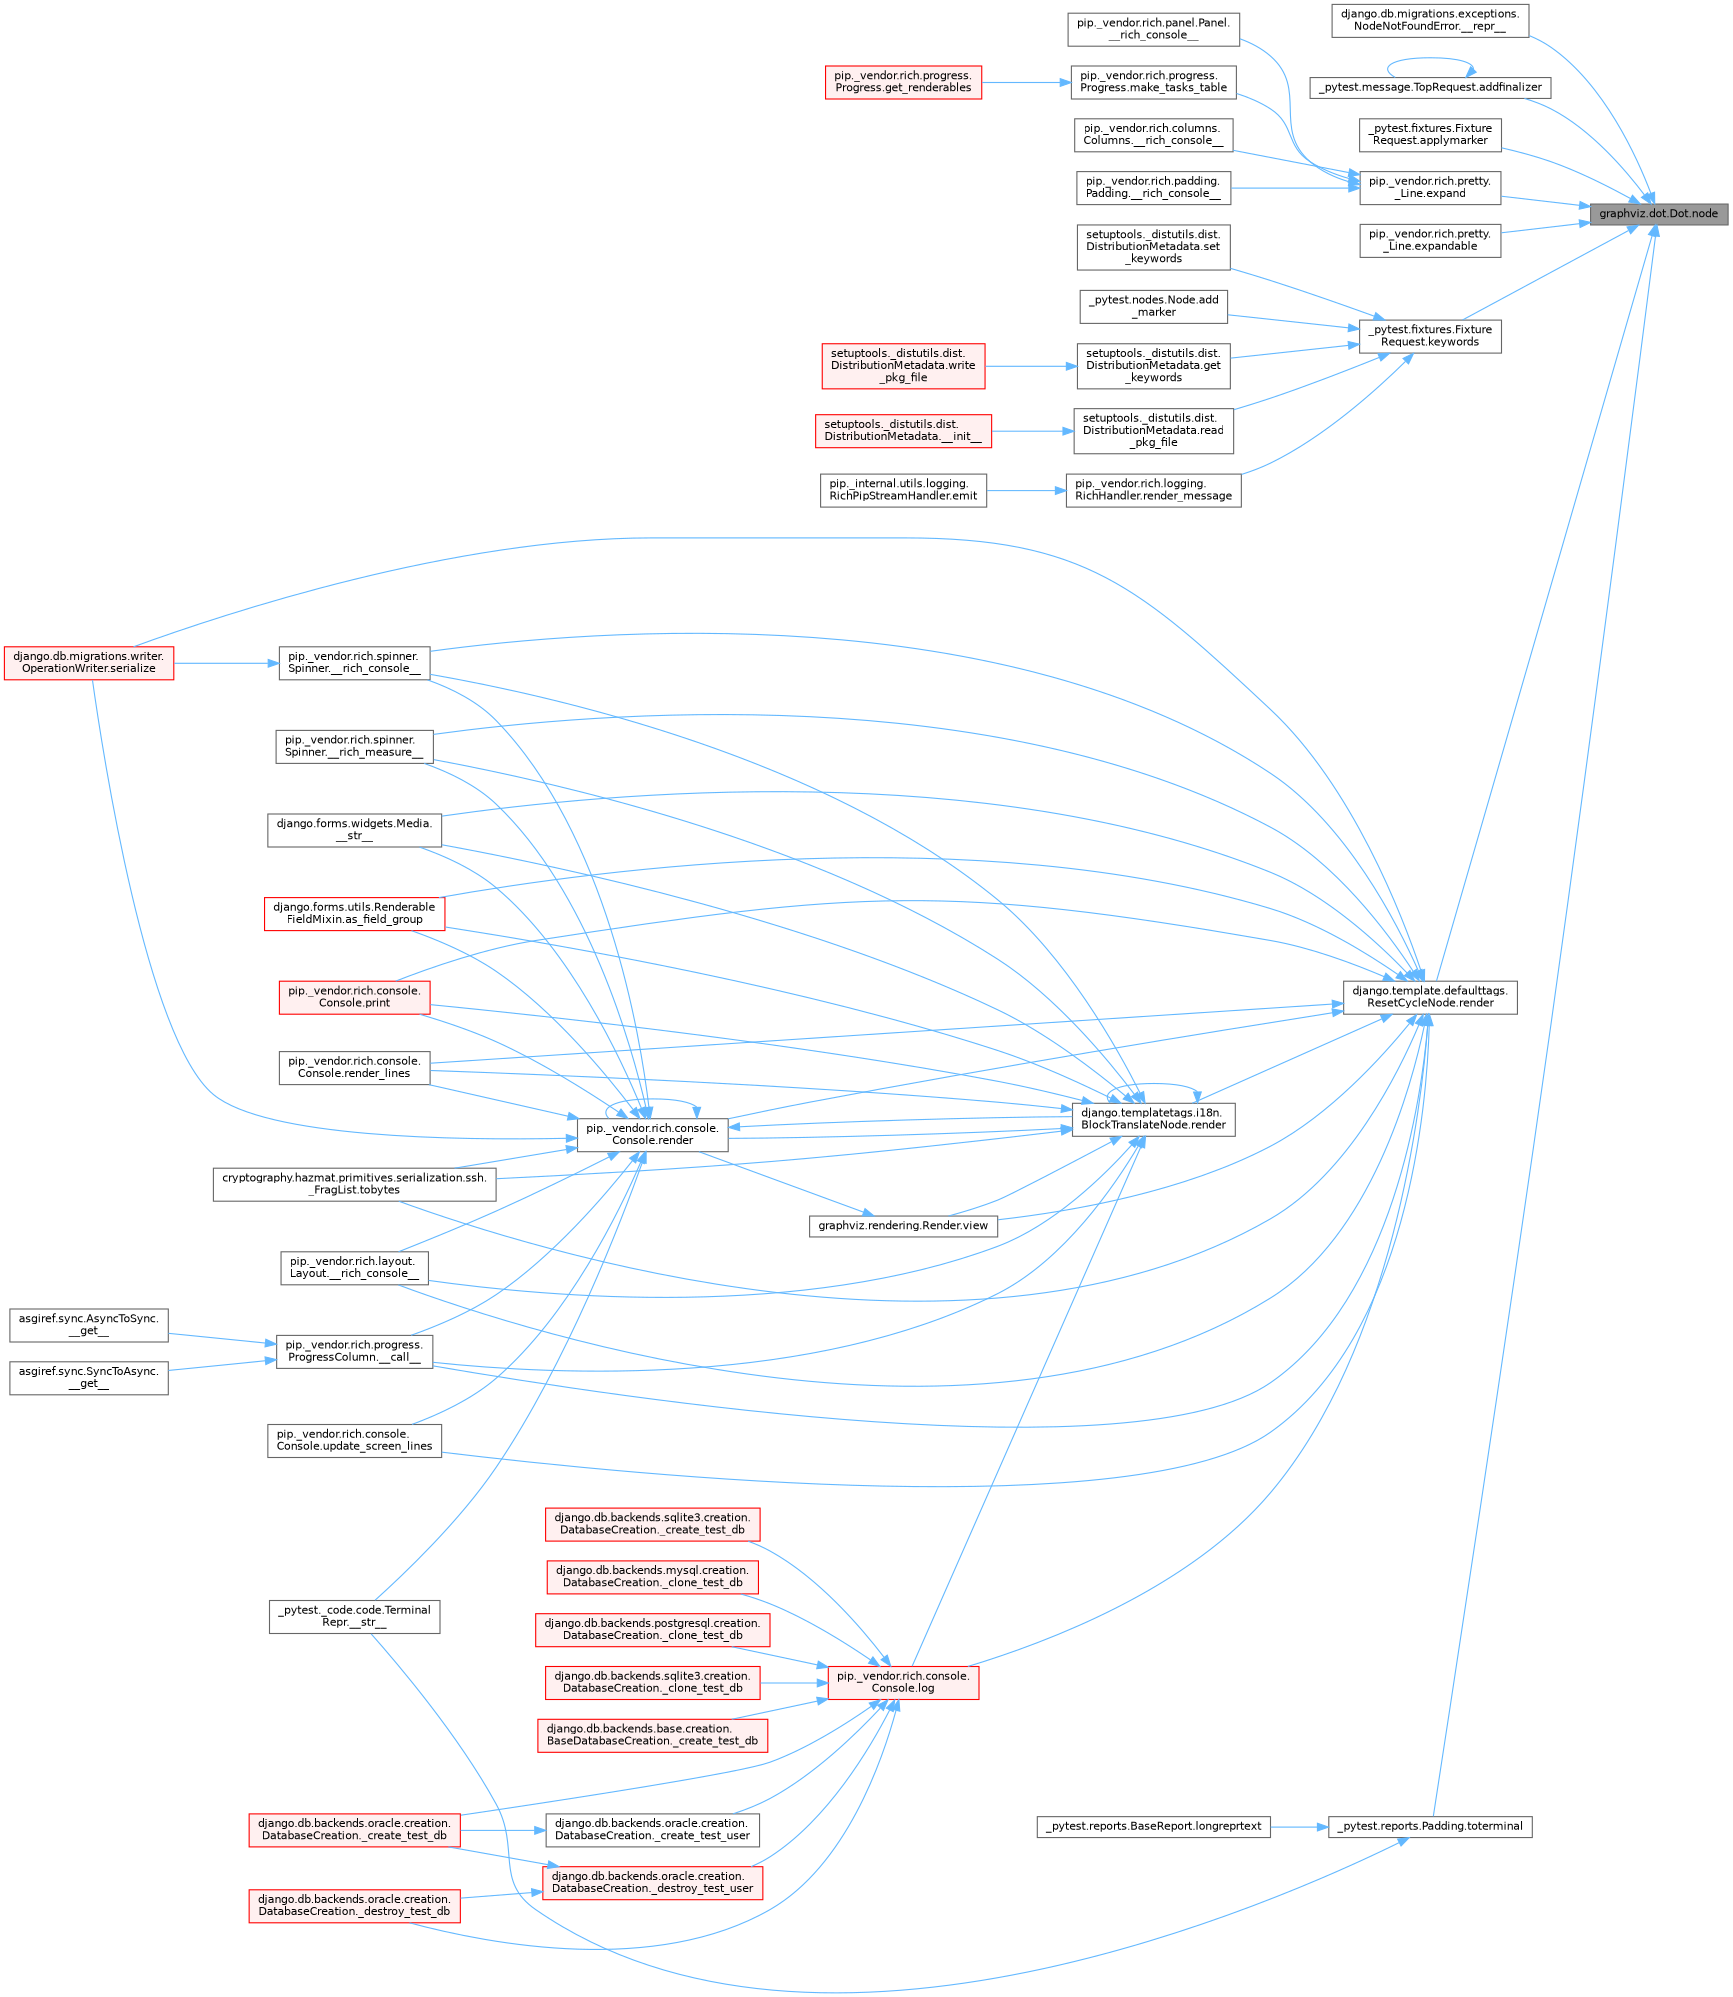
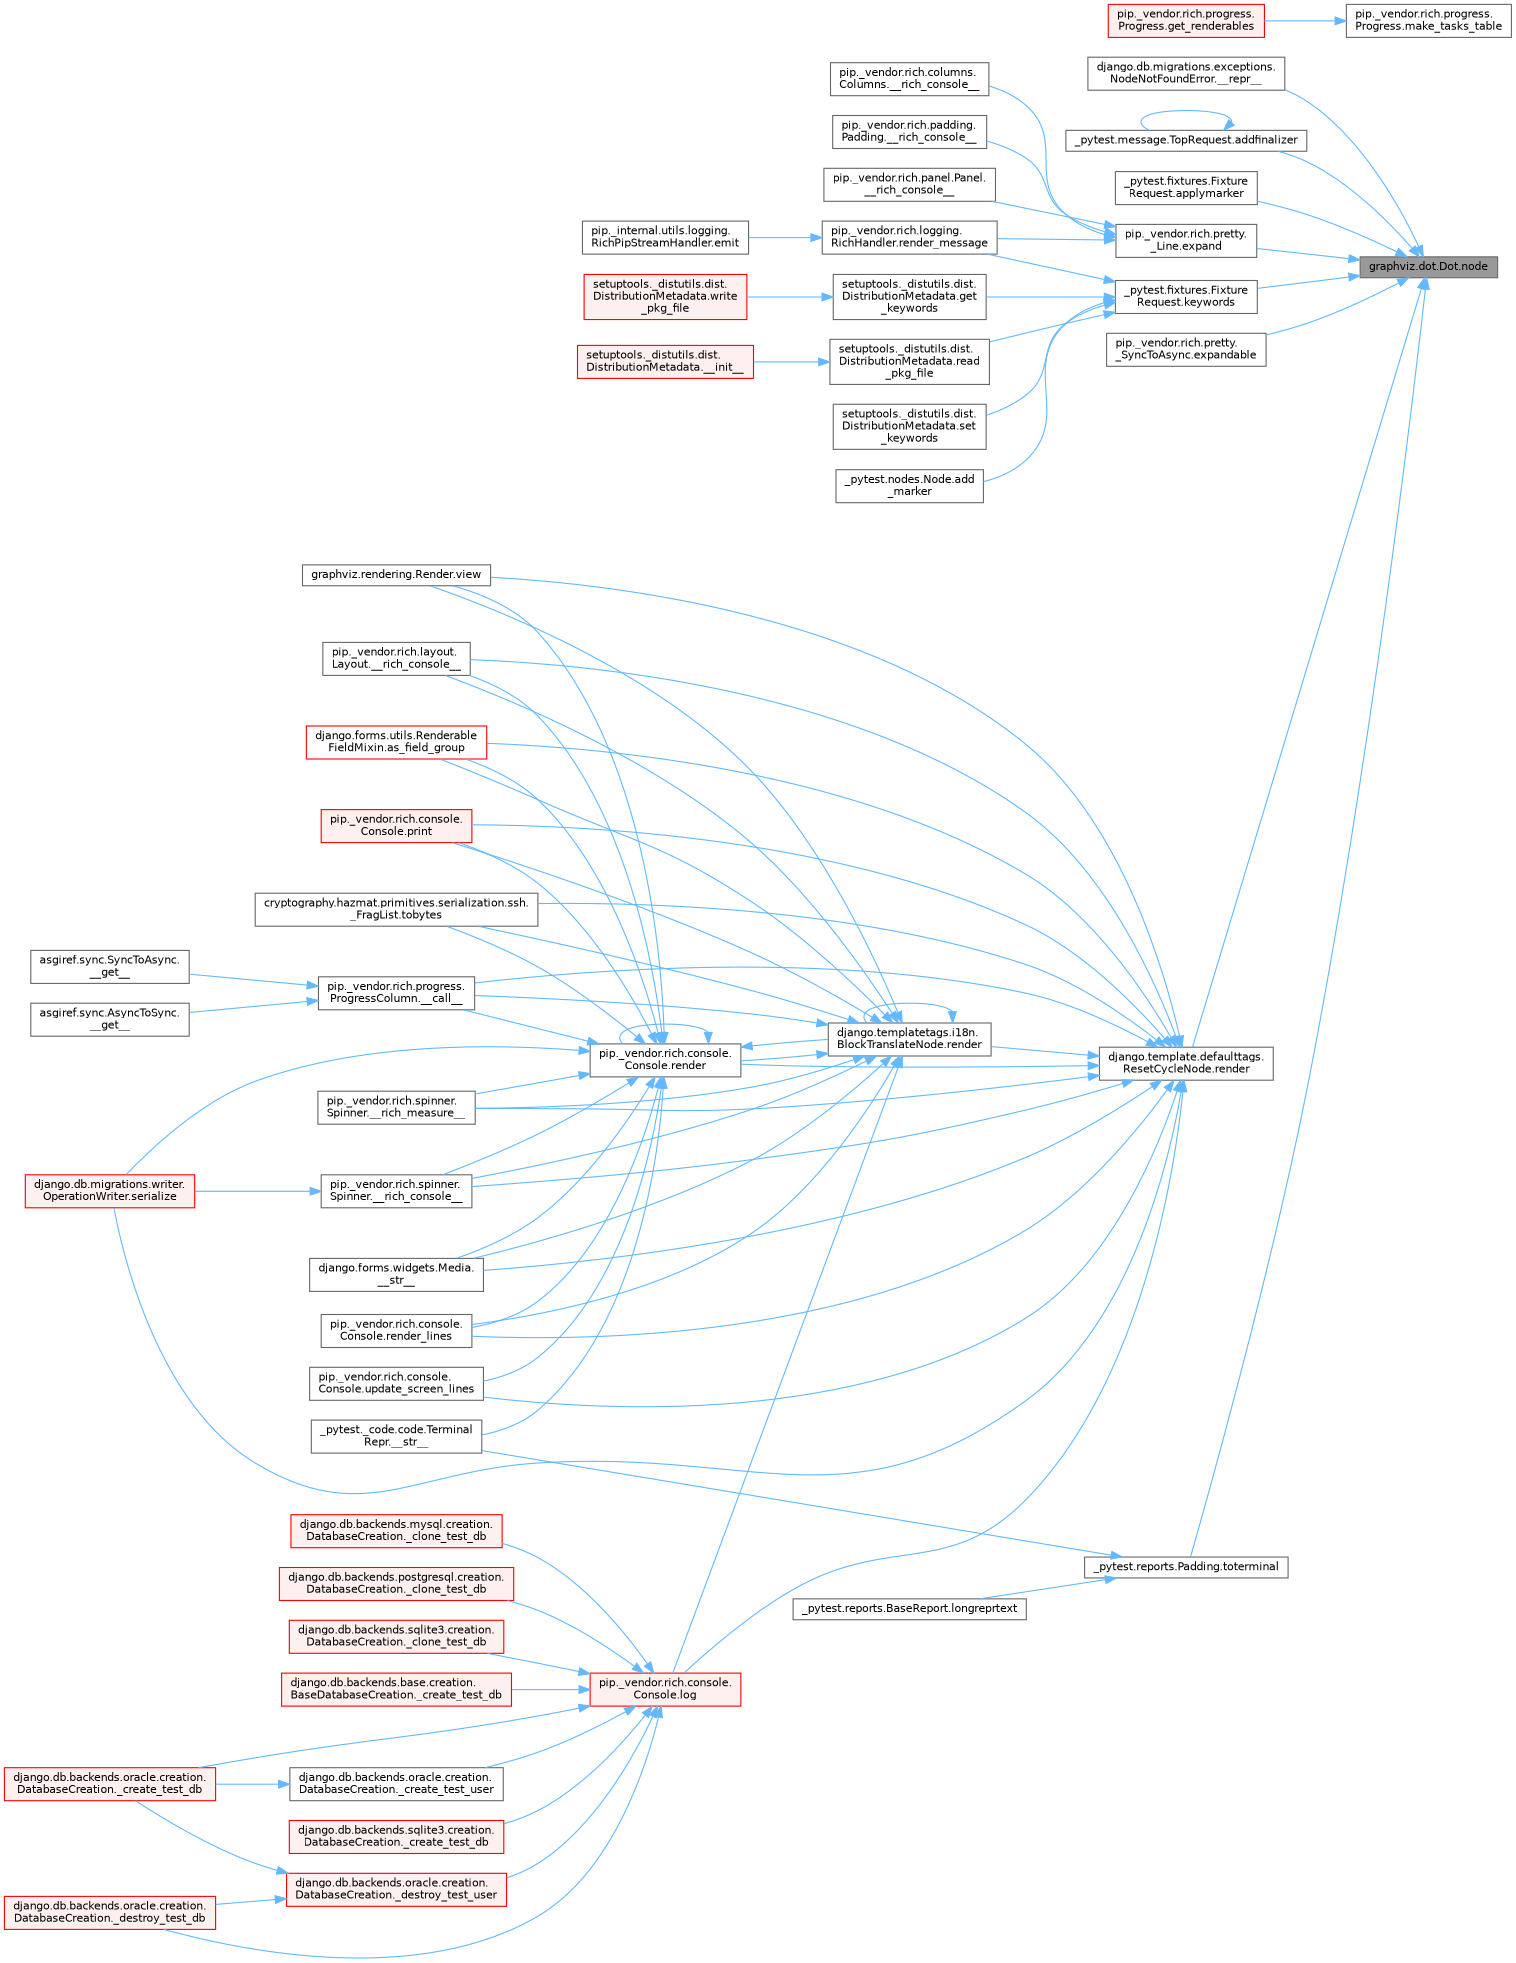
  digraph {
    rankdir=RL
    node [color=grey40 fillcolor=white fontname=Helvetica fontsize=10 shape=box style=filled]
    edge [color=steelblue1 dir=back fontname=Helvetica fontsize=10 labelfontname=Helvetica labelfontsize=10 style=solid]
    n1 [color=gray40 fillcolor=grey60 fontcolor=black height=0.2 label="graphviz.dot.Dot.node" width=0.4]
    n2 [height=0.2 label="django.db.migrations.exceptions.\lNodeNotFoundError.__repr__" width=0.4]
    n3 [height=0.2 label="_pytest.message.TopRequest.addfinalizer" width=0.4]
    n4 [height=0.2 label="_pytest.fixtures.Fixture\lRequest.applymarker" width=0.4]
    n5 [height=0.2 label="pip._vendor.rich.pretty.\l_Line.expand" width=0.4]
-   n6 [height=0.2 label="pip._vendor.rich.pretty.\l_Line.expandable" width=0.4]
+   n6 [height=0.2 label="pip._vendor.rich.pretty.\l_SyncToAsync.expandable" width=0.4]
    n7 [height=0.2 label="_pytest.fixtures.Fixture\lRequest.keywords" width=0.4]
    n8 [height=0.2 label="django.template.defaulttags.\lResetCycleNode.render" width=0.4]
    n9 [height=0.2 label="_pytest.reports.Padding.toterminal" width=0.4]
    n10 [height=0.2 label="pip._vendor.rich.columns.\lColumns.__rich_console__" width=0.4]
    n11 [height=0.2 label="pip._vendor.rich.padding.\lPadding.__rich_console__" width=0.4]
    n12 [height=0.2 label="pip._vendor.rich.panel.Panel.\l__rich_console__" width=0.4]
    n13 [height=0.2 label="pip._vendor.rich.progress.\lProgress.make_tasks_table" width=0.4]
    n14 [height=0.2 label="_pytest.nodes.Node.add\l_marker" width=0.4]
    n15 [height=0.2 label="setuptools._distutils.dist.\lDistributionMetadata.get\l_keywords" width=0.4]
    n16 [height=0.2 label="setuptools._distutils.dist.\lDistributionMetadata.read\l_pkg_file" width=0.4]
    n17 [height=0.2 label="pip._vendor.rich.logging.\lRichHandler.render_message" width=0.4]
    n18 [height=0.2 label="setuptools._distutils.dist.\lDistributionMetadata.set\l_keywords" width=0.4]
    n19 [height=0.2 label="pip._vendor.rich.progress.\lProgressColumn.__call__" width=0.4]
    n20 [height=0.2 label="pip._vendor.rich.layout.\lLayout.__rich_console__" width=0.4]
    n21 [height=0.2 label="pip._vendor.rich.spinner.\lSpinner.__rich_console__" width=0.4]
    n22 [height=0.2 label="pip._vendor.rich.spinner.\lSpinner.__rich_measure__" width=0.4]
    n23 [height=0.2 label="django.forms.widgets.Media.\l__str__" width=0.4]
    n24 [color=red height=0.2 label="django.forms.utils.Renderable\lFieldMixin.as_field_group" width=0.4]
    n25 [color=red fillcolor="#FFF0F0" height=0.2 label="pip._vendor.rich.console.\lConsole.log" width=0.4]
    n26 [color=red fillcolor="#FFF0F0" height=0.2 label="pip._vendor.rich.console.\lConsole.print" width=0.4]
    n27 [height=0.2 label="django.templatetags.i18n.\lBlockTranslateNode.render" width=0.4]
    n28 [height=0.2 label="pip._vendor.rich.console.\lConsole.render" width=0.4]
    n29 [height=0.2 label="pip._vendor.rich.console.\lConsole.render_lines" width=0.4]
    n30 [color=red fillcolor="#FFF0F0" height=0.2 label="django.db.migrations.writer.\lOperationWriter.serialize" width=0.4]
    n31 [height=0.2 label="cryptography.hazmat.primitives.serialization.ssh.\l_FragList.tobytes" width=0.4]
    n32 [height=0.2 label="pip._vendor.rich.console.\lConsole.update_screen_lines" width=0.4]
    n33 [height=0.2 label="graphviz.rendering.Render.view" width=0.4]
    n34 [height=0.2 label="_pytest._code.code.Terminal\lRepr.__str__" width=0.4]
    n35 [height=0.2 label="_pytest.reports.BaseReport.longreprtext" width=0.4]
    n36 [color=red fillcolor="#FFF0F0" height=0.2 label="pip._vendor.rich.progress.\lProgress.get_renderables" width=0.4]
    n37 [color=red fillcolor="#FFF0F0" height=0.2 label="setuptools._distutils.dist.\lDistributionMetadata.write\l_pkg_file" width=0.4]
    n38 [color=red fillcolor="#FFF0F0" height=0.2 label="setuptools._distutils.dist.\lDistributionMetadata.__init__" width=0.4]
    n39 [height=0.2 label="pip._internal.utils.logging.\lRichPipStreamHandler.emit" width=0.4]
    n40 [height=0.2 label="asgiref.sync.AsyncToSync.\l__get__" width=0.4]
    n41 [height=0.2 label="asgiref.sync.SyncToAsync.\l__get__" width=0.4]
    n42 [color=red fillcolor="#FFF0F0" height=0.2 label="django.db.backends.mysql.creation.\lDatabaseCreation._clone_test_db" width=0.4]
    n43 [color=red fillcolor="#FFF0F0" height=0.2 label="django.db.backends.postgresql.creation.\lDatabaseCreation._clone_test_db" width=0.4]
    n44 [color=red fillcolor="#FFF0F0" height=0.2 label="django.db.backends.sqlite3.creation.\lDatabaseCreation._clone_test_db" width=0.4]
    n45 [color=red fillcolor="#FFF0F0" height=0.2 label="django.db.backends.base.creation.\lBaseDatabaseCreation._create_test_db" width=0.4]
    n46 [color=red fillcolor="#FFF0F0" height=0.2 label="django.db.backends.oracle.creation.\lDatabaseCreation._create_test_db" width=0.4]
    n47 [color=red fillcolor="#FFF0F0" height=0.2 label="django.db.backends.sqlite3.creation.\lDatabaseCreation._create_test_db" width=0.4]
    n48 [height=0.2 label="django.db.backends.oracle.creation.\lDatabaseCreation._create_test_user" width=0.4]
    n49 [color=red fillcolor="#FFF0F0" height=0.2 label="django.db.backends.oracle.creation.\lDatabaseCreation._destroy_test_db" width=0.4]
    n50 [color=red fillcolor="#FFF0F0" height=0.2 label="django.db.backends.oracle.creation.\lDatabaseCreation._destroy_test_user" width=0.4]
    n1 -> n2
    n1 -> n3
    n1 -> n4
    n1 -> n5
    n1 -> n6
    n1 -> n7
    n1 -> n8
    n1 -> n9
    n3 -> n3
    n5 -> n10
    n5 -> n11
    n5 -> n12
-   n5 -> n13
+   n5 -> n17
    n7 -> n14
    n7 -> n15
    n7 -> n16
    n7 -> n17
    n7 -> n18
    n8 -> n19
    n8 -> n20
    n8 -> n21
    n8 -> n22
    n8 -> n23
    n8 -> n24
    n8 -> n25
    n8 -> n26
    n8 -> n27
    n8 -> n28
    n8 -> n29
    n8 -> n30
    n8 -> n31
    n8 -> n32
    n8 -> n33
    n9 -> n34
    n9 -> n35
    n13 -> n36
    n15 -> n37
    n16 -> n38
    n17 -> n39
    n19 -> n40
    n19 -> n41
    n21 -> n30
    n25 -> n42
    n25 -> n43
    n25 -> n44
    n25 -> n45
    n25 -> n46
    n25 -> n47
    n25 -> n48
    n25 -> n49
    n25 -> n50
    n27 -> n19
    n27 -> n20
    n27 -> n21
    n27 -> n22
    n27 -> n23
    n27 -> n24
    n27 -> n25
    n27 -> n26
    n27 -> n27
    n27 -> n28
    n27 -> n29
    n27 -> n31
    n27 -> n33
    n28 -> n19
    n28 -> n20
    n28 -> n21
    n28 -> n22
    n28 -> n23
    n28 -> n24
    n28 -> n26
    n28 -> n27
    n28 -> n28
    n28 -> n29
    n28 -> n30
    n28 -> n31
    n28 -> n32
-   n33 -> n28
+   n28 -> n33
    n28 -> n34
    n48 -> n46
    n50 -> n46
    n50 -> n49
  }
